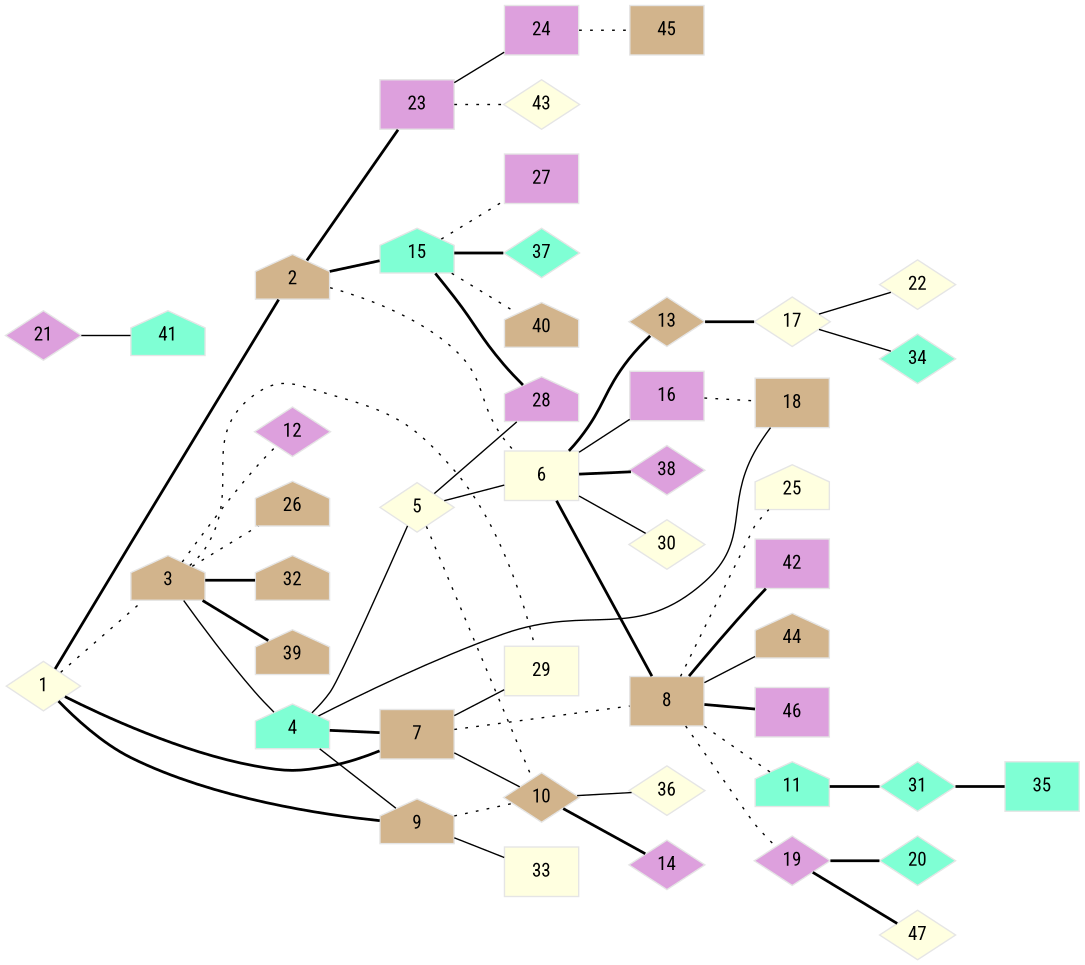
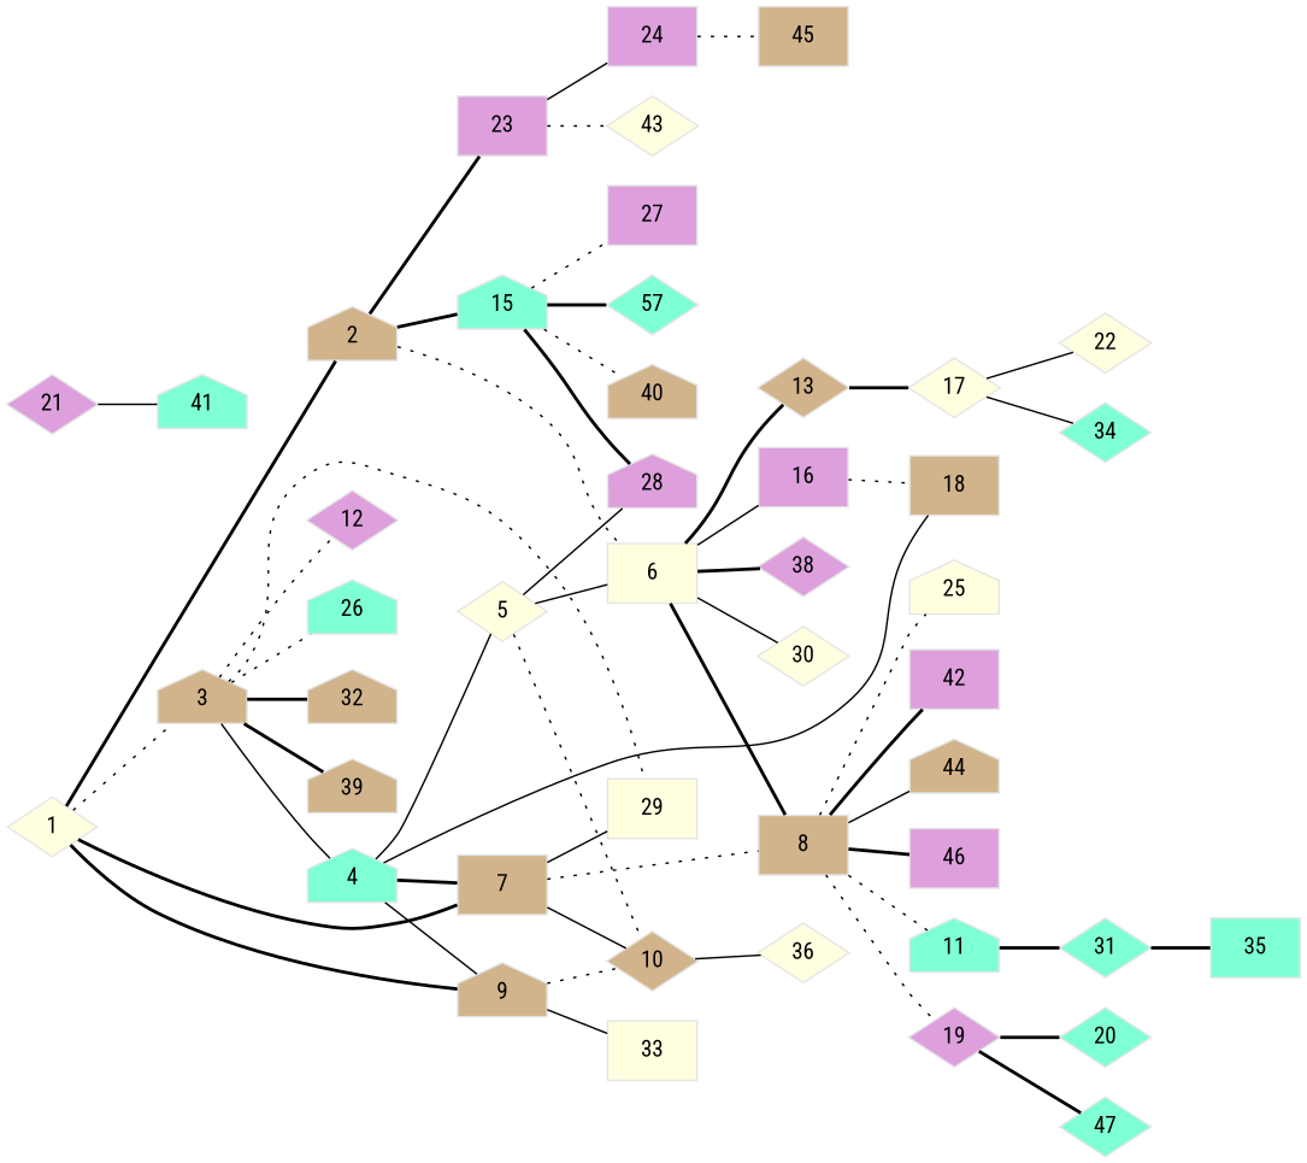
  graph {
    fontname="Roboto Condensed"
    rankdir=LR
    node [color=gray90 fillcolor=tan fontname="Roboto Condensed" shape=diamond style=filled]
    edge [fontname="Roboto Condensed" style=bold]
    1 [fillcolor=lightyellow]
    2 [shape=house]
    3 [shape=house]
    7 [shape=box]
    9 [shape=house]
    6 [fillcolor=lightyellow shape=box]
    15 [fillcolor=aquamarine shape=house]
    23 [fillcolor=plum shape=box]
    4 [fillcolor=aquamarine shape=house]
    12 [fillcolor=plum]
-   26 [shape=house]
+   26 [fillcolor=aquamarine shape=house]
    29 [fillcolor=lightyellow shape=box]
    32 [shape=house]
    39 [shape=house]
    10
    8 [shape=box]
    33 [fillcolor=lightyellow shape=box]
    38 [fillcolor=plum]
    13
    16 [fillcolor=plum shape=box]
    30 [fillcolor=lightyellow]
    28 [fillcolor=plum shape=house]
    27 [fillcolor=plum shape=box]
-   37 [fillcolor=aquamarine]
+   37 [fillcolor=aquamarine label=57]
    40 [shape=house]
    24 [fillcolor=plum shape=box]
    43 [fillcolor=lightyellow]
    5 [fillcolor=lightyellow]
    18 [shape=box]
    21 [fillcolor=plum]
    41 [fillcolor=aquamarine shape=house]
-   14 [fillcolor=plum]
    36 [fillcolor=lightyellow]
    11 [fillcolor=aquamarine shape=house]
    19 [fillcolor=plum]
    25 [fillcolor=lightyellow shape=house]
    42 [fillcolor=plum shape=box]
    44 [shape=house]
    46 [fillcolor=plum shape=box]
    17 [fillcolor=lightyellow]
    31 [fillcolor=aquamarine]
    20 [fillcolor=aquamarine]
-   47 [fillcolor=lightyellow]
+   47 [fillcolor=aquamarine]
    35 [fillcolor=aquamarine shape=box]
    22 [fillcolor=lightyellow]
    34 [fillcolor=aquamarine]
    45 [shape=box]
    1 -- 2
    1 -- 3 [style=dotted]
    1 -- 7
    1 -- 9
    2 -- 6 [style=dotted]
    2 -- 15
    2 -- 23
    3 -- 4 [style=solid]
    3 -- 12 [style=dotted]
    3 -- 26 [style=dotted]
    3 -- 29 [style=dotted]
    3 -- 32
    3 -- 39
    7 -- 29 [style=solid]
    7 -- 10 [style=solid]
    7 -- 8 [style=dotted]
    9 -- 10 [style=dotted]
    9 -- 33 [style=solid]
    6 -- 8
    6 -- 38
    6 -- 13
    6 -- 16 [style=solid]
    6 -- 30 [style=solid]
    15 -- 28
    15 -- 27 [style=dotted]
    15 -- 37
    15 -- 40 [style=dotted]
    23 -- 24 [style=solid]
    23 -- 43 [style=dotted]
    4 -- 7
    4 -- 9 [style=solid]
    4 -- 5 [style=solid]
    4 -- 18 [style=solid]
-   10 -- 14
    10 -- 36 [style=solid]
    8 -- 11 [style=dotted]
    8 -- 19 [style=dotted]
    8 -- 25 [style=dotted]
    8 -- 42
    8 -- 44 [style=solid]
    8 -- 46
    13 -- 17
    16 -- 18 [style=dotted]
    24 -- 45 [style=dotted]
    5 -- 6 [style=solid]
    5 -- 10 [style=dotted]
    5 -- 28 [style=solid]
    21 -- 41 [style=solid]
    11 -- 31
    19 -- 20
    19 -- 47
    17 -- 22 [style=solid]
    17 -- 34 [style=solid]
    31 -- 35
  }
